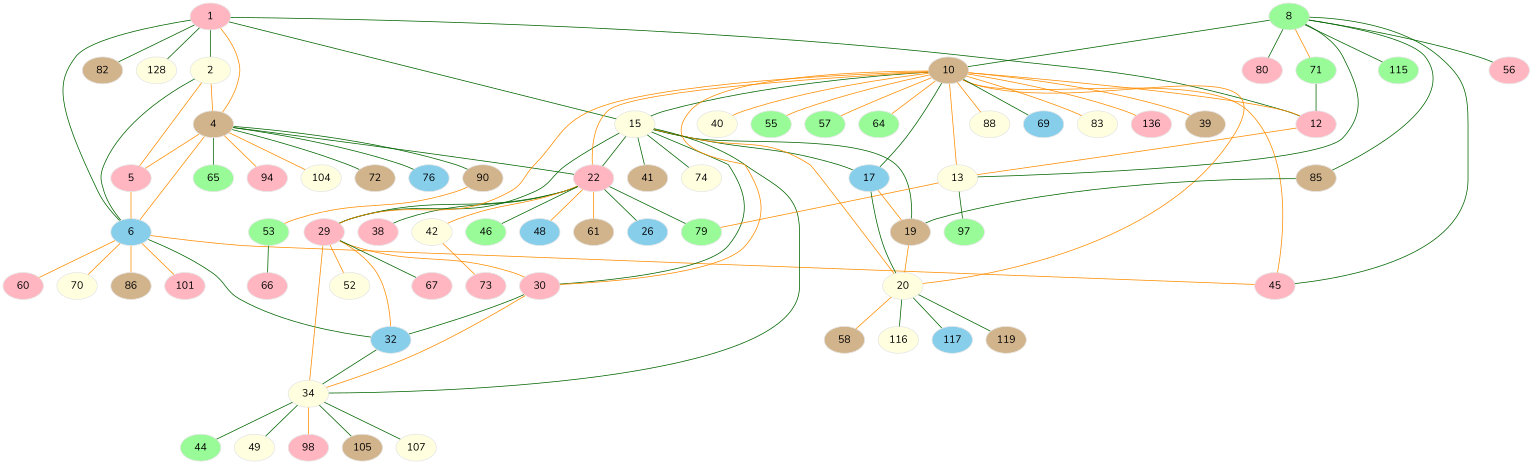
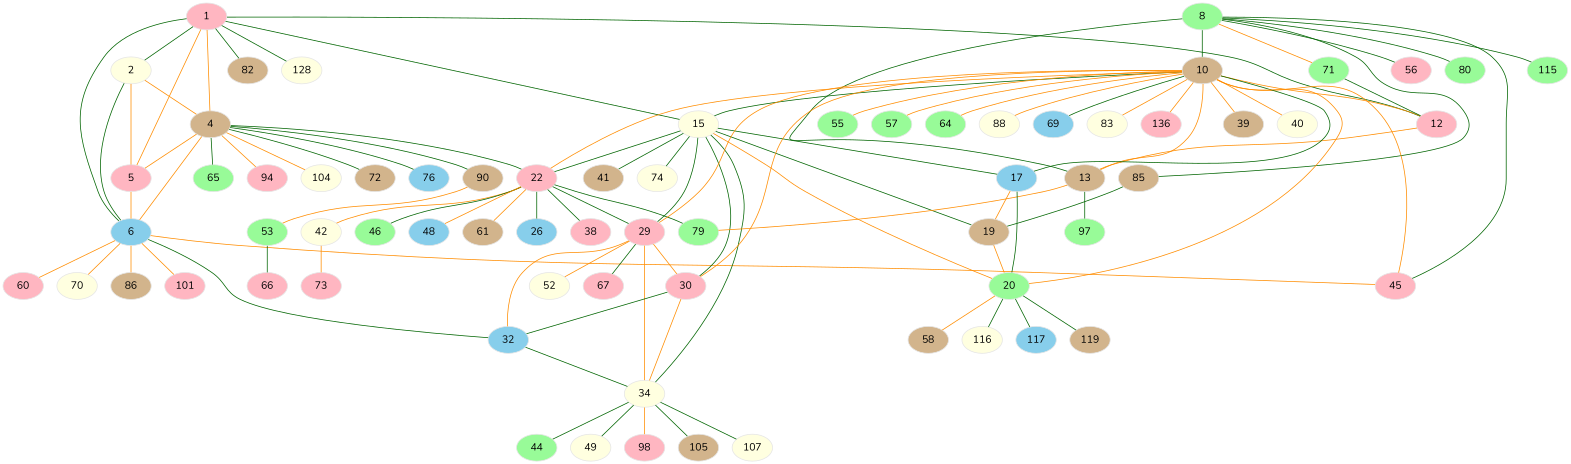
  graph {
    fontname=Nunito
    node [color=gray90 fillcolor=lightpink fontname=Nunito style=filled]
    edge [color=darkgreen fontname=Nunito]
    2 [fillcolor=lightyellow super="+3"]
    4 [fillcolor=tan super="+7"]
    5
    6 [fillcolor=skyblue]
    1
    12 [super="+62+89+96"]
    15 [fillcolor=lightyellow super="+61+102+100+21+78"]
    82 [fillcolor=tan]
    128 [fillcolor=lightyellow]
    22 [super="+23+25+28"]
    65 [fillcolor=palegreen]
    72 [fillcolor=tan]
    76 [fillcolor=skyblue]
    90 [fillcolor=tan]
    94
    104 [fillcolor=lightyellow]
    32 [fillcolor=skyblue super="+110"]
    45 [super="+54"]
    60 [super="+123"]
    70 [fillcolor=lightyellow]
    86 [fillcolor=tan]
    101
-   13 [fillcolor=lightyellow]
+   13 [fillcolor=tan]
    17 [fillcolor=skyblue super="+108"]
    19 [fillcolor=tan super="+122+131"]
-   20 [fillcolor=lightyellow]
+   20 [fillcolor=palegreen]
    29 [super="+31+113+33"]
    30 [super="+59+46+127+132+93"]
    34 [fillcolor=lightyellow super="+35"]
    41 [fillcolor=tan]
    74 [fillcolor=lightyellow]
    79 [fillcolor=palegreen]
    26 [fillcolor=skyblue]
    38
    42 [fillcolor=lightyellow]
    n36 [fillcolor=palegreen label=46]
    48 [fillcolor=skyblue]
    n38 [fillcolor=tan label=61]
    53 [fillcolor=palegreen]
    66
    8 [fillcolor=palegreen super="+9"]
    10 [fillcolor=tan super="+16+11+37+109+139"]
    56
    71 [fillcolor=palegreen]
-   80
+   80 [fillcolor=palegreen]
    85 [fillcolor=tan]
    115 [fillcolor=palegreen]
    39 [fillcolor=tan]
    40 [fillcolor=lightyellow super="+95"]
    55 [fillcolor=palegreen super="+118"]
    57 [fillcolor=palegreen]
    64 [fillcolor=palegreen]
    n53 [fillcolor=lightyellow label=88]
    69 [fillcolor=skyblue]
    83 [fillcolor=lightyellow]
    136
    97 [fillcolor=palegreen]
    58 [fillcolor=tan]
    116 [fillcolor=lightyellow]
    117 [fillcolor=skyblue]
    119 [fillcolor=tan]
    52 [fillcolor=lightyellow super="+111+121"]
    67
    44 [fillcolor=palegreen super="+84"]
    49 [fillcolor=lightyellow]
    98
    105 [fillcolor=tan]
    107 [fillcolor=lightyellow]
    73 [super="+125"]
    2 -- 4 [color=darkorange weight=4]
    2 -- 5 [color=darkorange weight=2]
    2 -- 6 [weight=2]
    4 -- 5 [color=darkorange weight=2]
    4 -- 6 [color=darkorange weight=2]
    4 -- 22
    4 -- 65
    4 -- 72
    4 -- 76
    4 -- 90
    4 -- 94 [color=darkorange]
    4 -- 104 [color=darkorange]
    5 -- 6 [color=darkorange]
    6 -- 32
    6 -- 45 [color=darkorange]
    6 -- 60 [color=darkorange]
    6 -- 70 [color=darkorange]
    6 -- 86 [color=darkorange]
    6 -- 101 [color=darkorange]
    1 -- 2 [weight=2]
    1 -- 4 [color=darkorange weight=2]
+   1 -- 5 [color=darkorange]
    1 -- 6
    1 -- 12
    1 -- 15
    1 -- 82
    1 -- 128
    12 -- 13 [color=darkorange]
    15 -- 22 [weight=2]
    15 -- 17 [weight=2]
    15 -- 19 [weight=2]
    15 -- 20 [color=darkorange weight=2]
    15 -- 29
    15 -- 30
    15 -- 34
    15 -- 41
    15 -- 74
    22 -- 29
    22 -- 79
    22 -- 26 [weight=6]
    22 -- 38
    22 -- 42 [color=darkorange]
    22 -- n36
    22 -- 48 [color=darkorange]
    22 -- n38 [color=darkorange]
    90 -- 53 [color=darkorange]
    32 -- 34 [weight=2]
    13 -- 79 [color=darkorange]
    13 -- 97
    17 -- 19 [color=darkorange]
    17 -- 20
    19 -- 20 [color=darkorange]
    20 -- 58 [color=darkorange]
    20 -- 116
    20 -- 117
    20 -- 119
    29 -- 32 [color=darkorange weight=3]
    29 -- 30 [color=darkorange weight=4]
    29 -- 34 [color=darkorange weight=6]
    29 -- 52 [color=darkorange]
    29 -- 67
    30 -- 32
    30 -- 34 [color=darkorange weight=2]
    34 -- 44
    34 -- 49
    34 -- 98 [color=darkorange]
    34 -- 105
    34 -- 107
    42 -- 73 [color=darkorange]
    53 -- 66
    8 -- 45
    8 -- 13 [weight=2]
    8 -- 10 [weight=6]
    8 -- 56
    8 -- 71 [color=darkorange]
    8 -- 80
    8 -- 85
    8 -- 115
    10 -- 12 [color=darkorange weight=3]
    10 -- 15 [weight=5]
    10 -- 22 [color=darkorange weight=2]
    10 -- 45 [color=darkorange]
    10 -- 13 [color=darkorange weight=3]
    10 -- 17 [weight=2]
    10 -- 20 [color=darkorange weight=2]
    10 -- 29 [color=darkorange]
    10 -- 30 [color=darkorange]
    10 -- 39 [color=darkorange]
    10 -- 40 [color=darkorange]
    10 -- 55 [color=darkorange]
    10 -- 57 [color=darkorange]
    10 -- 64 [color=darkorange]
    10 -- n53 [color=darkorange]
    10 -- 69
    10 -- 83 [color=darkorange]
    10 -- 136 [color=darkorange]
    71 -- 12 [weight=2]
    85 -- 19 [weight=2]
  }
